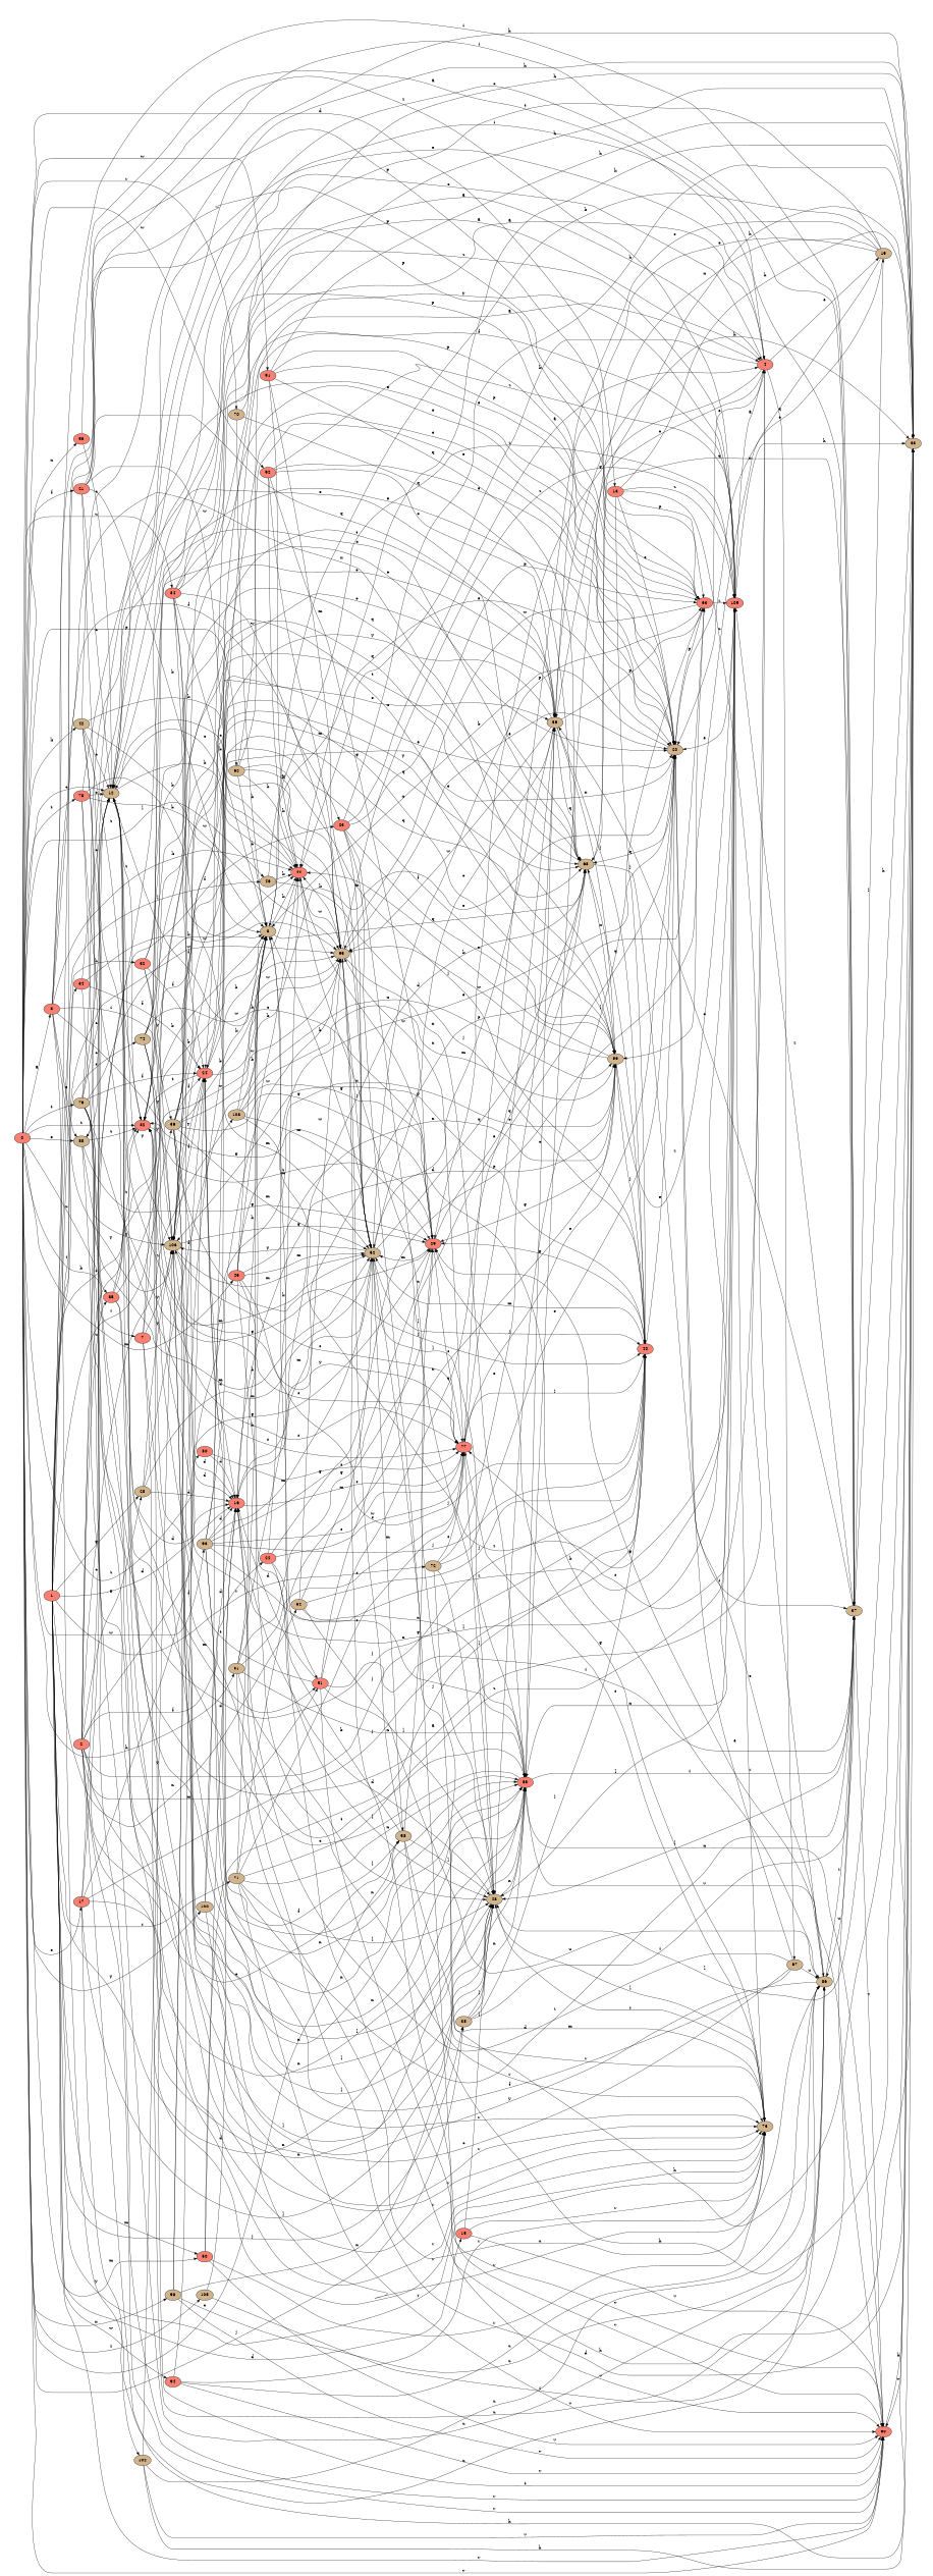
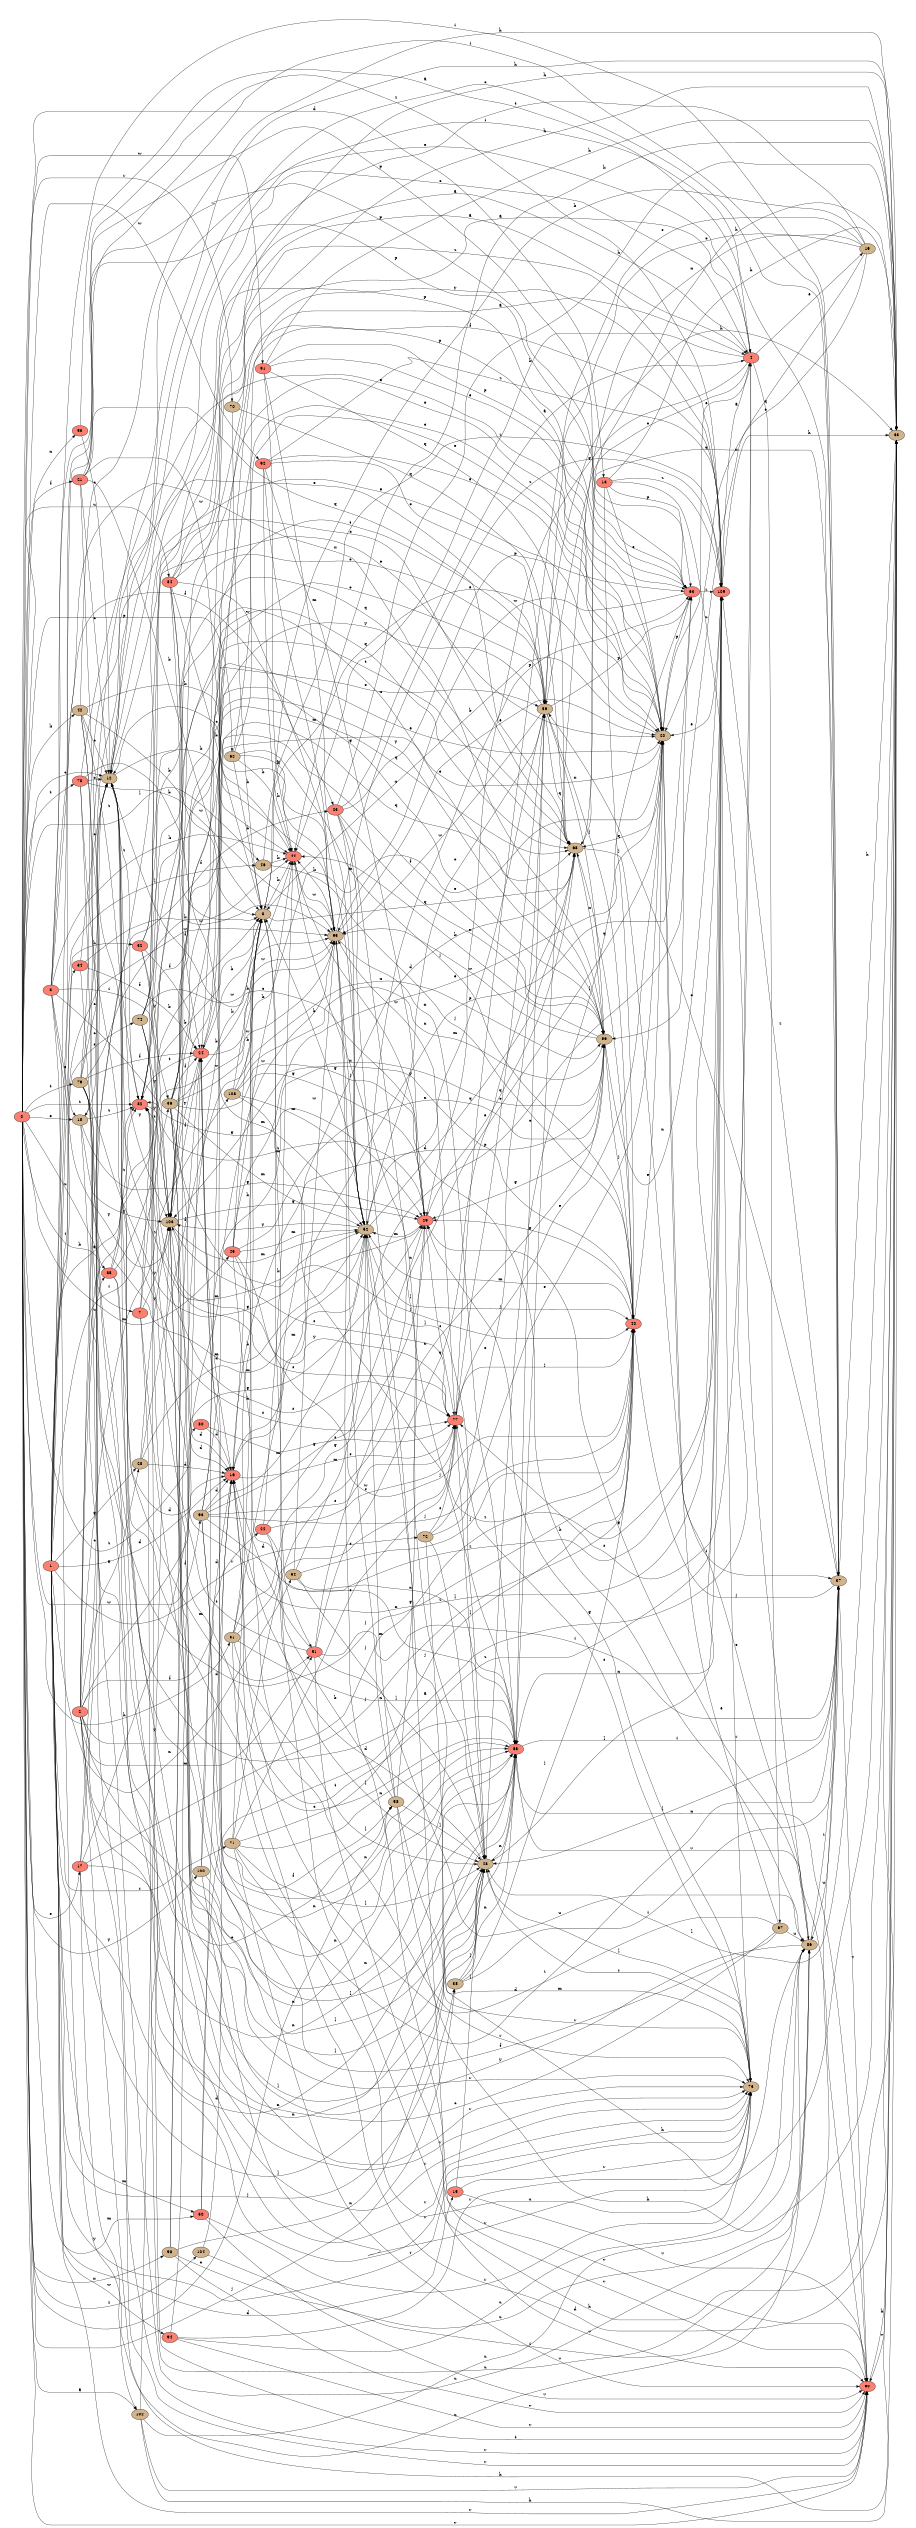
  strict digraph {
    rankdir=LR
    node [fillcolor=tan style=filled]
    0 [fillcolor=salmon]
    3 [fillcolor=salmon]
    7 [fillcolor=salmon]
    12
    13 [fillcolor=salmon]
    17 [fillcolor=salmon]
-   18 [label=88]
+   18
    21 [fillcolor=salmon]
    31
    38
    42
    46
    49 [fillcolor=salmon]
    50 [fillcolor=salmon]
    53 [fillcolor=salmon]
    58
    62
    70
    78 [fillcolor=salmon]
    79
    80 [fillcolor=salmon]
    82 [fillcolor=salmon]
    84 [fillcolor=salmon]
    85 [fillcolor=salmon]
    90 [fillcolor=salmon]
    91 [fillcolor=salmon]
    92 [fillcolor=salmon]
    93
    98
    100
-   105
+   105 [label=104]
    36
    63 [fillcolor=salmon]
    23 [fillcolor=salmon]
    29 [fillcolor=salmon]
    37
    44 [fillcolor=salmon]
    102
    103
    109 [fillcolor=salmon]
    55 [fillcolor=salmon]
    20
    59
    86
    73
    33
    51 [fillcolor=salmon]
    40 [fillcolor=salmon]
    99
    48
    95
    8
    68
    52
    77 [fillcolor=salmon]
    16 [fillcolor=salmon]
    4 [fillcolor=salmon]
    24 [fillcolor=salmon]
    1 [fillcolor=salmon]
    15 [fillcolor=salmon]
    28
    32 [fillcolor=salmon]
    34 [fillcolor=salmon]
    54
    71
    72
    74
    94 [fillcolor=salmon]
    2 [fillcolor=salmon]
    22 [fillcolor=salmon]
    108
    19
    67
-   0 -> 3 [label=a]
+   0 -> 102 [label=a]
    0 -> 7 [label=b]
    0 -> 12 [label=c]
    0 -> 13 [label=d]
    0 -> 17 [label=e]
    0 -> 18 [label=e]
    0 -> 21 [label=f]
    0 -> 31 [label=h]
    0 -> 38 [label=j]
    0 -> 42 [label=k]
    0 -> 46 [label=l]
    0 -> 49 [label=m]
    0 -> 50 [label=m]
    0 -> 53 [label=n]
    0 -> 58 [label=o]
    0 -> 62 [label=p]
    0 -> 70 [label=r]
    0 -> 78 [label=t]
    0 -> 79 [label=t]
    0 -> 80 [label=t]
    0 -> 82 [label=t]
    0 -> 84 [label=u]
    0 -> 85 [label=u]
    0 -> 90 [label=v]
    0 -> 91 [label=w]
    0 -> 92 [label=w]
    0 -> 93 [label=w]
    0 -> 98 [label=x]
    0 -> 100 [label=y]
    0 -> 105 [label=z]
    3 -> 18 [label=e]
    3 -> 36 [label=i]
    3 -> 63 [label=p]
    3 -> 23 [label=f]
    3 -> 29 [label=g]
    3 -> 37 [label=i]
    3 -> 44 [label=k]
    3 -> 102 [label=y]
    3 -> 103 [label=y]
    3 -> 109 [label=z]
    7 -> 103 [label=y]
    7 -> 55 [label=n]
    7 -> 20 [label=e]
    7 -> 59 [label=o]
    7 -> 86 [label=u]
    12 -> 82 [label=t]
    12 -> 37 [label=i]
    12 -> 44 [label=k]
    12 -> 103 [label=y]
    12 -> 73 [label=r]
    12 -> 33 [label=h]
    12 -> 51 [label=m]
    13 -> 63 [label=p]
    13 -> 109 [label=z]
    13 -> 20 [label=e]
    13 -> 86 [label=u]
    13 -> 33 [label=h]
    13 -> 40 [label=j]
    17 -> 12 [label=c]
    17 -> 55 [label=n]
    17 -> 20 [label=e]
    17 -> 86 [label=u]
    17 -> 40 [label=j]
    17 -> 99 [label=x]
    17 -> 48 [label=l]
    18 -> 12 [label=c]
    18 -> 82 [label=t]
    18 -> 90 [label=v]
    18 -> 29 [label=g]
    18 -> 103 [label=y]
    21 -> 12 [label=c]
    21 -> 63 [label=p]
    21 -> 37 [label=i]
    21 -> 95 [label=w]
    21 -> 8 [label=b]
    21 -> 68 [label=q]
    21 -> 52 [label=m]
    31 -> 63 [label=p]
    31 -> 29 [label=g]
    31 -> 55 [label=n]
    31 -> 86 [label=u]
    31 -> 48 [label=l]
    31 -> 8 [label=b]
    31 -> 77 [label=s]
    38 -> 37 [label=i]
    38 -> 55 [label=n]
    38 -> 40 [label=j]
    38 -> 48 [label=l]
    42 -> 12 [label=c]
    42 -> 82 [label=t]
    42 -> 44 [label=k]
    42 -> 73 [label=r]
    42 -> 33 [label=h]
    42 -> 48 [label=l]
    42 -> 8 [label=b]
    46 -> 44 [label=k]
    46 -> 109 [label=z]
    46 -> 40 [label=j]
    49 -> 44 [label=k]
    49 -> 20 [label=e]
    49 -> 73 [label=r]
    49 -> 40 [label=j]
    49 -> 99 [label=x]
    49 -> 48 [label=l]
    49 -> 8 [label=b]
    49 -> 52 [label=m]
    50 -> 90 [label=v]
    50 -> 73 [label=r]
    50 -> 40 [label=j]
    50 -> 16 [label=d]
    53 -> 12 [label=c]
    53 -> 4 [label=a]
    58 -> 29 [label=g]
    58 -> 73 [label=r]
    58 -> 33 [label=h]
    58 -> 48 [label=l]
    58 -> 95 [label=w]
    58 -> 8 [label=b]
-   52 -> 58 [label=m]
+   58 -> 52 [label=m]
    58 -> 24 [label=f]
    62 -> 44 [label=k]
    62 -> 20 [label=e]
    62 -> 40 [label=j]
    62 -> 95 [label=w]
    62 -> 8 [label=b]
    62 -> 4 [label=a]
    70 -> 8 [label=b]
    70 -> 68 [label=q]
    70 -> 4 [label=a]
    78 -> 12 [label=c]
    78 -> 20 [label=e]
    78 -> 73 [label=r]
    78 -> 95 [label=w]
    78 -> 8 [label=b]
    78 -> 77 [label=s]
    79 -> 12 [label=c]
    79 -> 29 [label=g]
    79 -> 44 [label=k]
    79 -> 55 [label=n]
    79 -> 20 [label=e]
    79 -> 59 [label=o]
    79 -> 86 [label=u]
    79 -> 40 [label=j]
    79 -> 52 [label=m]
    79 -> 24 [label=f]
    80 -> 77 [label=s]
    80 -> 16 [label=d]
    82 -> 103 [label=y]
    82 -> 4 [label=a]
    84 -> 109 [label=z]
    84 -> 20 [label=e]
    84 -> 33 [label=h]
    84 -> 48 [label=l]
    84 -> 95 [label=w]
    84 -> 8 [label=b]
    84 -> 52 [label=m]
    84 -> 4 [label=a]
    84 -> 24 [label=f]
    85 -> 82 [label=t]
    85 -> 55 [label=n]
    85 -> 95 [label=w]
    85 -> 8 [label=b]
    85 -> 16 [label=d]
    90 -> 82 [label=t]
    90 -> 55 [label=n]
    90 -> 33 [label=h]
    91 -> 63 [label=p]
    91 -> 44 [label=k]
    91 -> 20 [label=e]
    91 -> 33 [label=h]
    91 -> 68 [label=q]
    91 -> 52 [label=m]
    92 -> 29 [label=g]
    92 -> 44 [label=k]
    92 -> 109 [label=z]
    92 -> 20 [label=e]
    92 -> 59 [label=o]
    92 -> 52 [label=m]
    93 -> 29 [label=g]
    93 -> 109 [label=z]
    93 -> 55 [label=n]
    93 -> 40 [label=j]
    93 -> 48 [label=l]
    93 -> 95 [label=w]
    93 -> 68 [label=q]
    93 -> 52 [label=m]
    93 -> 77 [label=s]
    93 -> 16 [label=d]
    98 -> 90 [label=v]
    98 -> 55 [label=n]
    98 -> 86 [label=u]
    98 -> 8 [label=b]
    98 -> 24 [label=f]
    100 -> 55 [label=n]
    100 -> 20 [label=e]
    100 -> 73 [label=r]
    100 -> 16 [label=d]
    105 -> 37 [label=i]
    105 -> 16 [label=d]
    36 -> 63 [label=p]
    36 -> 29 [label=g]
    36 -> 44 [label=k]
    36 -> 20 [label=e]
    36 -> 59 [label=o]
    36 -> 73 [label=r]
    36 -> 40 [label=j]
    36 -> 99 [label=x]
    36 -> 48 [label=l]
    36 -> 95 [label=w]
    36 -> 52 [label=m]
    36 -> 16 [label=d]
    36 -> 24 [label=f]
    63 -> 109 [label=z]
    63 -> 48 [label=l]
    63 -> 95 [label=w]
    23 -> 90 [label=v]
    23 -> 63 [label=p]
    23 -> 33 [label=h]
    23 -> 99 [label=x]
    23 -> 48 [label=l]
    23 -> 52 [label=m]
    23 -> 4 [label=a]
    29 -> 12 [label=c]
    29 -> 82 [label=t]
    29 -> 68 [label=q]
    29 -> 52 [label=m]
    29 -> 77 [label=s]
    37 -> 12 [label=c]
    37 -> 90 [label=v]
    37 -> 109 [label=z]
    37 -> 59 [label=o]
    37 -> 86 [label=u]
    37 -> 33 [label=h]
-   37 -> 19 [label=j]
+   37 -> 40 [label=j]
    37 -> 48 [label=l]
    37 -> 68 [label=q]
-   44 -> 12 [label=c]
    44 -> 55 [label=n]
    44 -> 95 [label=w]
    102 -> 90 [label=v]
    102 -> 103 [label=y]
    102 -> 86 [label=u]
    102 -> 33 [label=h]
+   103 -> 82 [label=t]
    103 -> 29 [label=g]
    103 -> 73 [label=r]
    103 -> 33 [label=h]
    103 -> 52 [label=m]
    103 -> 77 [label=s]
    103 -> 16 [label=d]
    103 -> 24 [label=f]
    109 -> 103 [label=y]
    109 -> 55 [label=n]
    109 -> 20 [label=e]
    109 -> 73 [label=r]
    109 -> 33 [label=h]
    109 -> 48 [label=l]
    109 -> 4 [label=a]
    109 -> 24 [label=f]
    55 -> 12 [label=c]
    55 -> 82 [label=t]
    55 -> 90 [label=v]
    55 -> 37 [label=i]
    55 -> 59 [label=o]
    20 -> 63 [label=p]
    20 -> 8 [label=b]
    20 -> 68 [label=q]
    59 -> 82 [label=t]
    59 -> 63 [label=p]
    59 -> 103 [label=y]
    59 -> 33 [label=h]
    59 -> 40 [label=j]
    59 -> 99 [label=x]
    59 -> 95 [label=w]
    59 -> 68 [label=q]
    59 -> 52 [label=m]
    86 -> 29 [label=g]
    86 -> 37 [label=i]
    86 -> 44 [label=k]
    86 -> 103 [label=y]
    86 -> 20 [label=e]
    73 -> 29 [label=g]
    73 -> 48 [label=l]
    73 -> 52 [label=m]
    73 -> 77 [label=s]
    33 -> 90 [label=v]
    33 -> 44 [label=k]
    33 -> 48 [label=l]
    33 -> 16 [label=d]
    51 -> 82 [label=t]
    51 -> 90 [label=v]
    51 -> 37 [label=i]
    51 -> 20 [label=e]
    51 -> 48 [label=l]
    51 -> 68 [label=q]
    51 -> 16 [label=d]
    40 -> 29 [label=g]
    40 -> 103 [label=y]
    40 -> 20 [label=e]
    40 -> 68 [label=q]
    40 -> 52 [label=m]
    99 -> 29 [label=g]
    99 -> 44 [label=k]
    99 -> 103 [label=y]
-   99 -> 109 [label=z]
+   99 -> 109 [label=n]
    99 -> 40 [label=j]
    99 -> 95 [label=w]
    99 -> 16 [label=d]
    99 -> 24 [label=f]
    48 -> 55 [label=n]
    48 -> 73 [label=r]
    48 -> 16 [label=d]
    95 -> 12 [label=c]
    95 -> 90 [label=v]
    95 -> 44 [label=k]
    95 -> 109 [label=z]
    95 -> 55 [label=n]
    95 -> 20 [label=e]
    95 -> 52 [label=j]
    8 -> 44 [label=k]
    8 -> 20 [label=e]
    8 -> 51 [label=m]
    8 -> 68 [label=q]
    68 -> 12 [label=c]
    68 -> 82 [label=t]
    68 -> 37 [label=i]
    68 -> 33 [label=h]
    68 -> 99 [label=x]
    68 -> 16 [label=d]
    52 -> 63 [label=p]
    52 -> 103 [label=y]
    52 -> 59 [label=o]
    52 -> 40 [label=j]
    52 -> 48 [label=l]
    52 -> 8 [label=b]
    52 -> 68 [label=q]
    77 -> 103 [label=y]
    77 -> 20 [label=e]
    77 -> 59 [label=o]
    77 -> 40 [label=j]
    77 -> 48 [label=l]
    77 -> 95 [label=w]
    16 -> 8 [label=b]
    16 -> 52 [label=m]
    16 -> 77 [label=s]
    4 -> 12 [label=c]
    4 -> 18 [label=e]
    4 -> 29 [label=g]
    4 -> 44 [label=k]
    4 -> 20 [label=e]
    4 -> 59 [label=o]
    4 -> 77 [label=s]
    4 -> 19 [label=e]
    4 -> 67 [label=q]
    24 -> 82 [label=t]
    24 -> 103 [label=y]
    24 -> 95 [label=w]
    24 -> 8 [label=b]
    24 -> 68 [label=q]
    24 -> 16 [label=d]
    1 -> 38 [label=j]
    1 -> 46 [label=l]
    1 -> 50 [label=m]
-   1 -> 82 [label=t]
+   1 -> 82 [label=a]
    1 -> 90 [label=v]
    1 -> 36 [label=i]
    1 -> 63 [label=p]
    1 -> 55 [label=n]
    1 -> 73 [label=r]
    1 -> 99 [label=x]
    1 -> 95 [label=w]
    1 -> 16 [label=d]
    1 -> 15 [label=d]
    1 -> 28 [label=g]
    1 -> 32 [label=h]
    1 -> 34 [label=i]
    1 -> 54 [label=n]
    1 -> 71 [label=r]
    1 -> 72 [label=r]
    1 -> 74 [label=s]
    1 -> 94 [label=w]
    15 -> 90 [label=v]
    15 -> 73 [label=r]
    15 -> 48 [label=l]
    28 -> 103 [label=y]
    28 -> 99 [label=x]
    28 -> 52 [label=m]
    28 -> 16 [label=d]
    32 -> 103 [label=y]
    32 -> 99 [label=x]
    32 -> 68 [label=q]
    32 -> 77 [label=s]
    32 -> 24 [label=f]
    34 -> 12 [label=c]
    34 -> 95 [label=w]
    34 -> 4 [label=a]
    34 -> 24 [label=f]
    54 -> 55 [label=n]
    54 -> 86 [label=u]
    54 -> 40 [label=j]
    54 -> 95 [label=w]
    54 -> 52 [label=m]
    71 -> 90 [label=v]
    71 -> 37 [label=i]
    71 -> 109 [label=z]
    71 -> 55 [label=n]
    71 -> 99 [label=x]
    71 -> 48 [label=l]
    71 -> 8 [label=b]
    71 -> 77 [label=s]
    72 -> 20 [label=e]
    72 -> 59 [label=o]
    72 -> 33 [label=h]
    72 -> 48 [label=l]
    72 -> 77 [label=s]
    74 -> 63 [label=p]
    74 -> 103 [label=y]
    74 -> 109 [label=z]
    74 -> 59 [label=o]
    74 -> 95 [label=w]
    74 -> 68 [label=q]
    74 -> 77 [label=s]
    94 -> 90 [label=v]
    94 -> 86 [label=u]
    94 -> 73 [label=r]
    94 -> 24 [label=f]
    2 -> 58 [label=o]
    2 -> 85 [label=u]
    2 -> 90 [label=v]
    2 -> 23 [label=f]
    2 -> 29 [label=g]
    2 -> 55 [label=n]
    2 -> 73 [label=r]
    2 -> 33 [label=h]
    2 -> 51 [label=m]
    2 -> 40 [label=j]
    2 -> 8 [label=b]
    2 -> 28 [label=g]
    2 -> 22 [label=f]
    2 -> 108 [label=z]
    22 -> 63 [label=p]
    22 -> 44 [label=k]
    22 -> 55 [label=n]
    22 -> 33 [label=h]
    22 -> 77 [label=s]
    108 -> 29 [label=g]
    108 -> 109 [label=z]
    108 -> 20 [label=e]
    108 -> 99 [label=x]
    108 -> 8 [label=b]
    108 -> 52 [label=m]
    19 -> 82 [label=t]
    19 -> 55 [label=n]
    19 -> 20 [label=e]
    19 -> 59 [label=o]
    19 -> 99 [label=x]
    19 -> 8 [label=b]
    19 -> 77 [label=s]
    67 -> 12 [label=c]
    67 -> 20 [label=e]
    67 -> 86 [label=u]
    67 -> 16 [label=d]
    67 -> 24 [label=f]
  }
